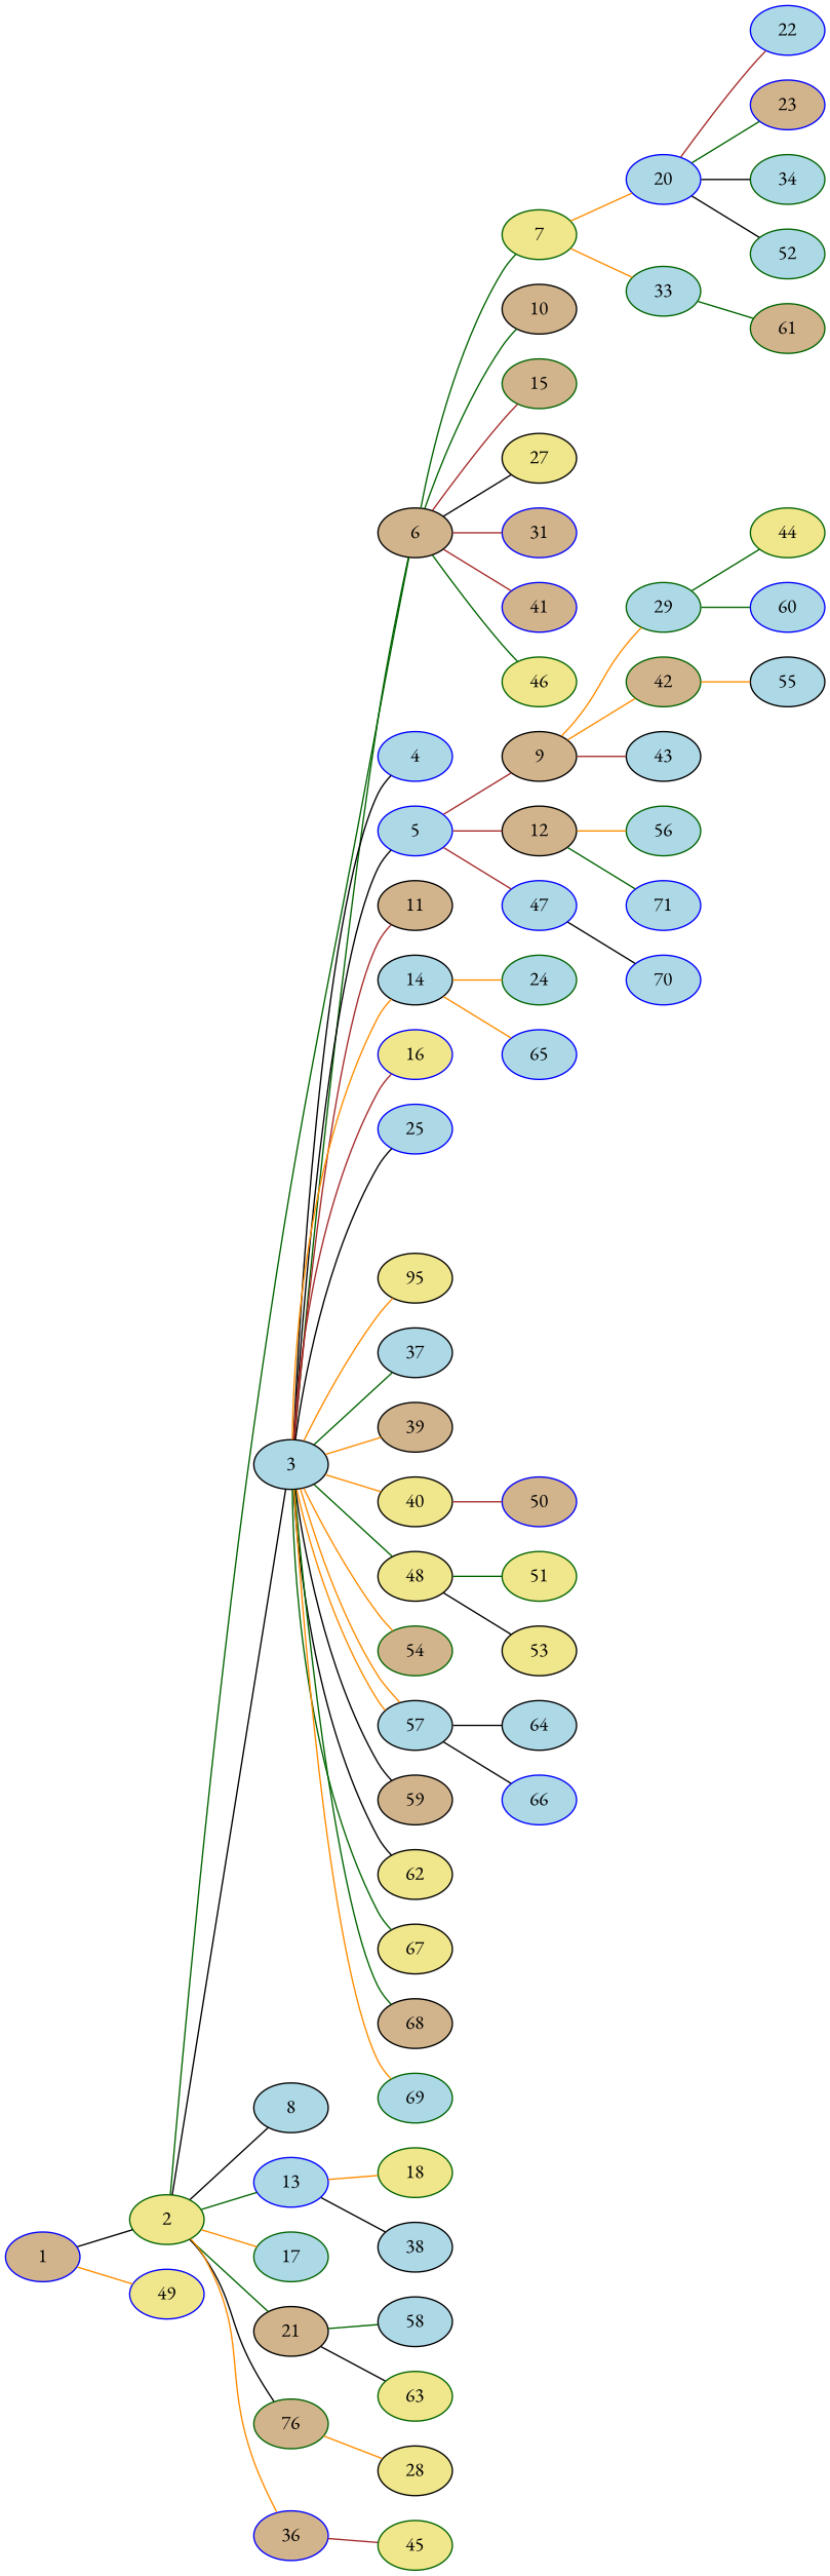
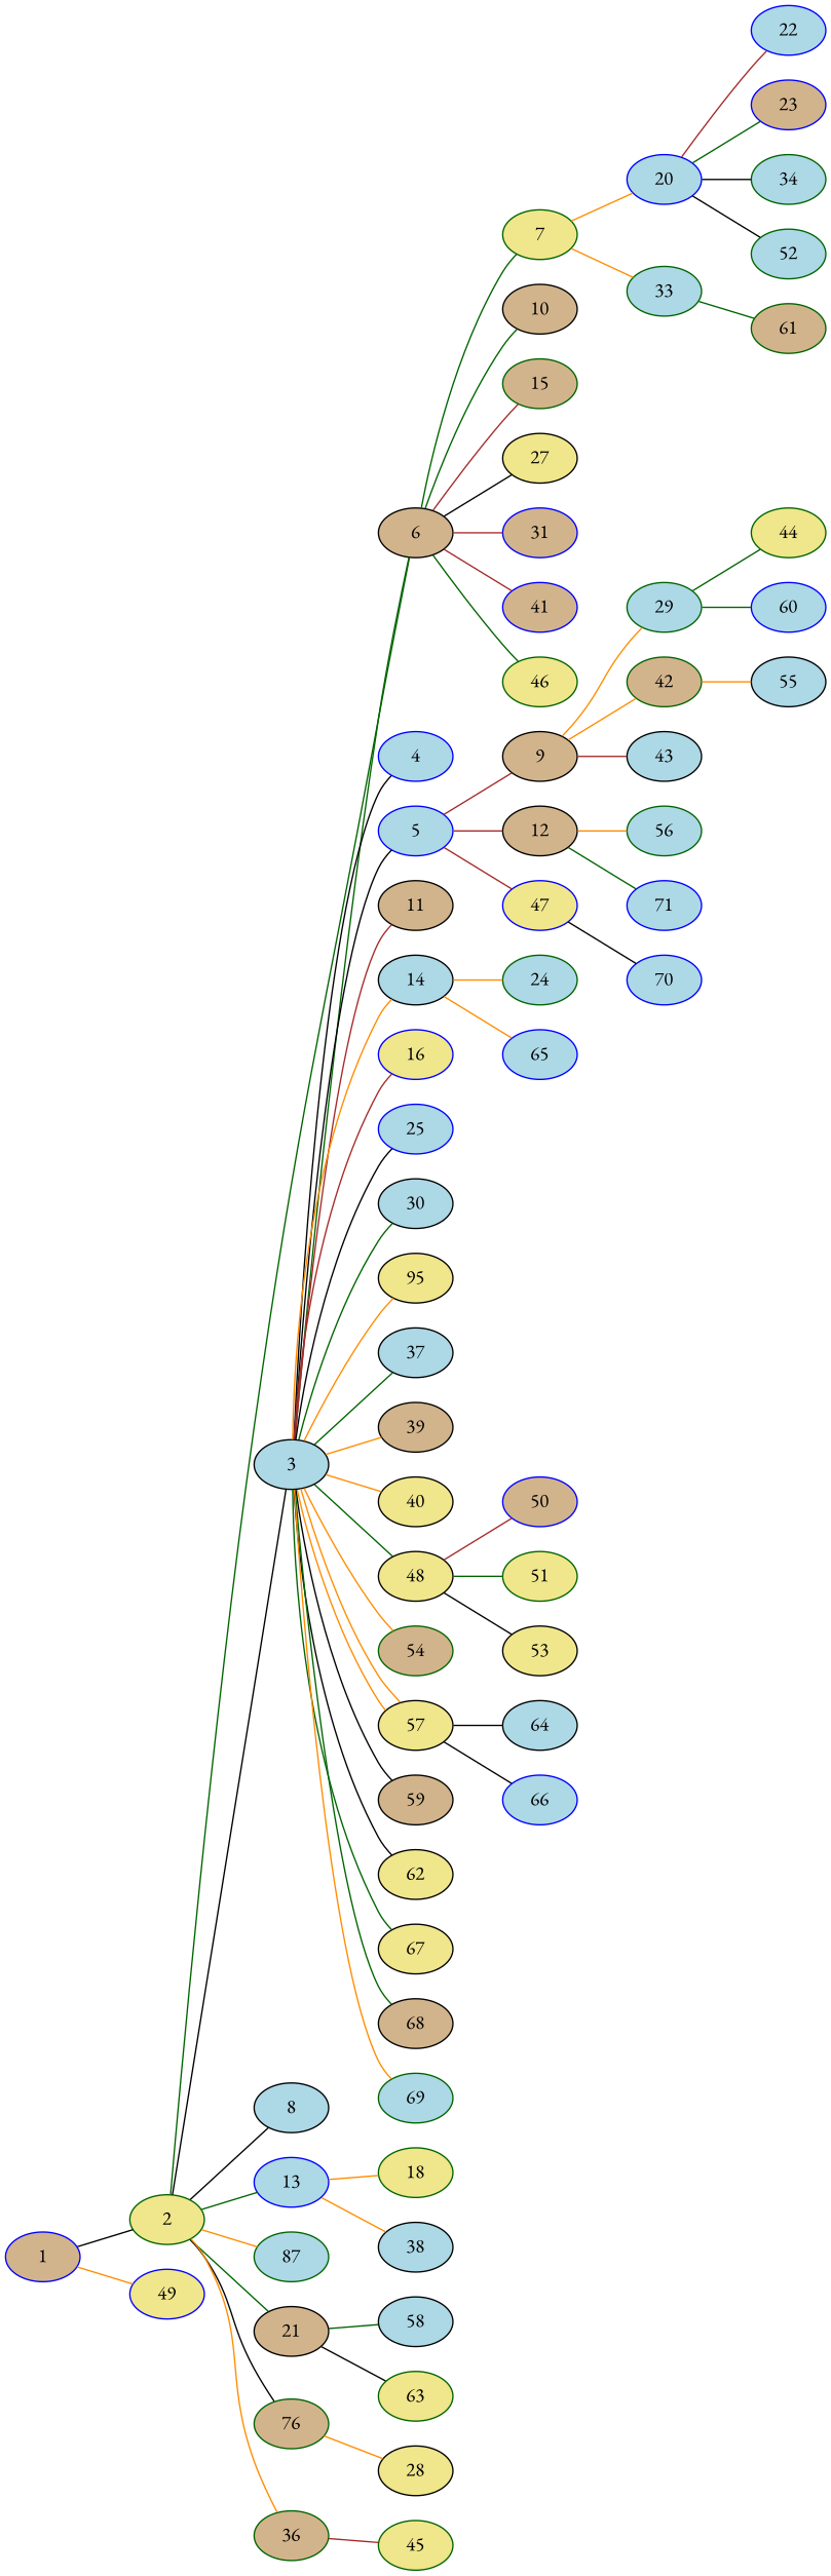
  graph {
    fontname="EB Garamond"
    rankdir=LR
    node [color=black fillcolor=lightblue fontname="EB Garamond" style=filled]
    edge [color=darkorange fontname="EB Garamond"]
    1 [color=blue fillcolor=tan]
    2 [color=darkgreen fillcolor=khaki]
    49 [color=blue fillcolor=khaki]
    3
    6 [fillcolor=tan]
    8
    13 [color=blue]
-   17 [color=darkgreen]
+   17 [color=darkgreen label=87]
    21 [fillcolor=tan]
    n10 [color=darkgreen fillcolor=tan label=76]
-   36 [color=blue fillcolor=tan]
+   36 [color=darkgreen fillcolor=tan]
    4 [color=blue]
    5 [color=blue]
    11 [fillcolor=tan]
    14
    16 [color=blue fillcolor=khaki]
    25 [color=blue]
+   30
    n19 [fillcolor=khaki label=95]
    37
    39 [fillcolor=tan]
    40 [fillcolor=khaki]
    48 [fillcolor=khaki]
    54 [color=darkgreen fillcolor=tan]
-   57
+   57 [fillcolor=khaki]
    59 [fillcolor=tan]
    62 [fillcolor=khaki]
    67 [fillcolor=khaki]
    68 [fillcolor=tan]
    69 [color=darkgreen]
    7 [color=darkgreen fillcolor=khaki]
    10 [fillcolor=tan]
    15 [color=darkgreen fillcolor=tan]
    27 [fillcolor=khaki]
    31 [color=blue fillcolor=tan]
    41 [color=blue fillcolor=tan]
    46 [color=darkgreen fillcolor=khaki]
    18 [color=darkgreen fillcolor=khaki]
    38
    58
    63 [color=darkgreen fillcolor=khaki]
    28 [fillcolor=khaki]
    45 [color=darkgreen fillcolor=khaki]
    9 [fillcolor=tan]
    12 [fillcolor=tan]
-   47 [color=blue]
+   47 [color=blue fillcolor=khaki]
    24 [color=darkgreen]
    65 [color=blue]
    50 [color=blue fillcolor=tan]
    51 [color=darkgreen fillcolor=khaki]
    53 [fillcolor=khaki]
    64
    66 [color=blue]
    29 [color=darkgreen]
    42 [color=darkgreen fillcolor=tan]
    43
    56 [color=darkgreen]
    71 [color=blue]
    70 [color=blue]
    20 [color=blue]
    33 [color=darkgreen]
    22 [color=blue]
    23 [color=blue fillcolor=tan]
    34 [color=darkgreen]
    52 [color=darkgreen]
    61 [color=darkgreen fillcolor=tan]
    44 [color=darkgreen fillcolor=khaki]
    60 [color=blue]
    55
    1 -- 2 [color=black]
    1 -- 49
    2 -- 3 [color=black]
    2 -- 6 [color=darkgreen]
    2 -- 8 [color=black]
    2 -- 13 [color=darkgreen]
    2 -- 17
    2 -- 21 [color=darkgreen]
    2 -- n10 [color=black]
    2 -- 36
    3 -- 6 [color=darkgreen]
    3 -- 4 [color=black]
    3 -- 5 [color=black]
    3 -- 11 [color=brown]
    3 -- 14
    3 -- 16 [color=brown]
    3 -- 25 [color=black]
+   3 -- 30 [color=darkgreen]
    3 -- n19
    3 -- 37 [color=darkgreen]
    3 -- 39
    3 -- 40
    3 -- 48 [color=darkgreen]
    3 -- 54
    3 -- 57
    3 -- 57
    3 -- 59 [color=black]
    3 -- 62 [color=black]
    3 -- 67 [color=darkgreen]
    3 -- 68 [color=darkgreen]
    3 -- 69
    6 -- 7 [color=darkgreen]
    6 -- 10 [color=darkgreen]
    6 -- 15 [color=brown]
    6 -- 27 [color=black]
    6 -- 31 [color=brown]
    6 -- 41 [color=brown]
    6 -- 46 [color=darkgreen]
    13 -- 18
-   13 -- 38 [color=black]
+   13 -- 38
    21 -- 58 [color=darkgreen]
    21 -- 63 [color=black]
    n10 -- 28
    36 -- 45 [color=brown]
    5 -- 9 [color=brown]
    5 -- 12 [color=brown]
    5 -- 47 [color=brown]
    14 -- 24
    14 -- 65
-   40 -- 50 [color=brown]
+   48 -- 50 [color=brown]
    48 -- 51 [color=darkgreen]
    48 -- 53 [color=black]
    57 -- 64 [color=black]
    57 -- 66 [color=black]
    7 -- 20
    7 -- 33
    9 -- 29
    9 -- 42
    9 -- 43 [color=brown]
    12 -- 56
    12 -- 71 [color=darkgreen]
    47 -- 70 [color=black]
    29 -- 44 [color=darkgreen]
    29 -- 60 [color=darkgreen]
    42 -- 55
    20 -- 22 [color=brown]
    20 -- 23 [color=darkgreen]
    20 -- 34 [color=black]
    20 -- 52 [color=black]
    33 -- 61 [color=darkgreen]
  }
